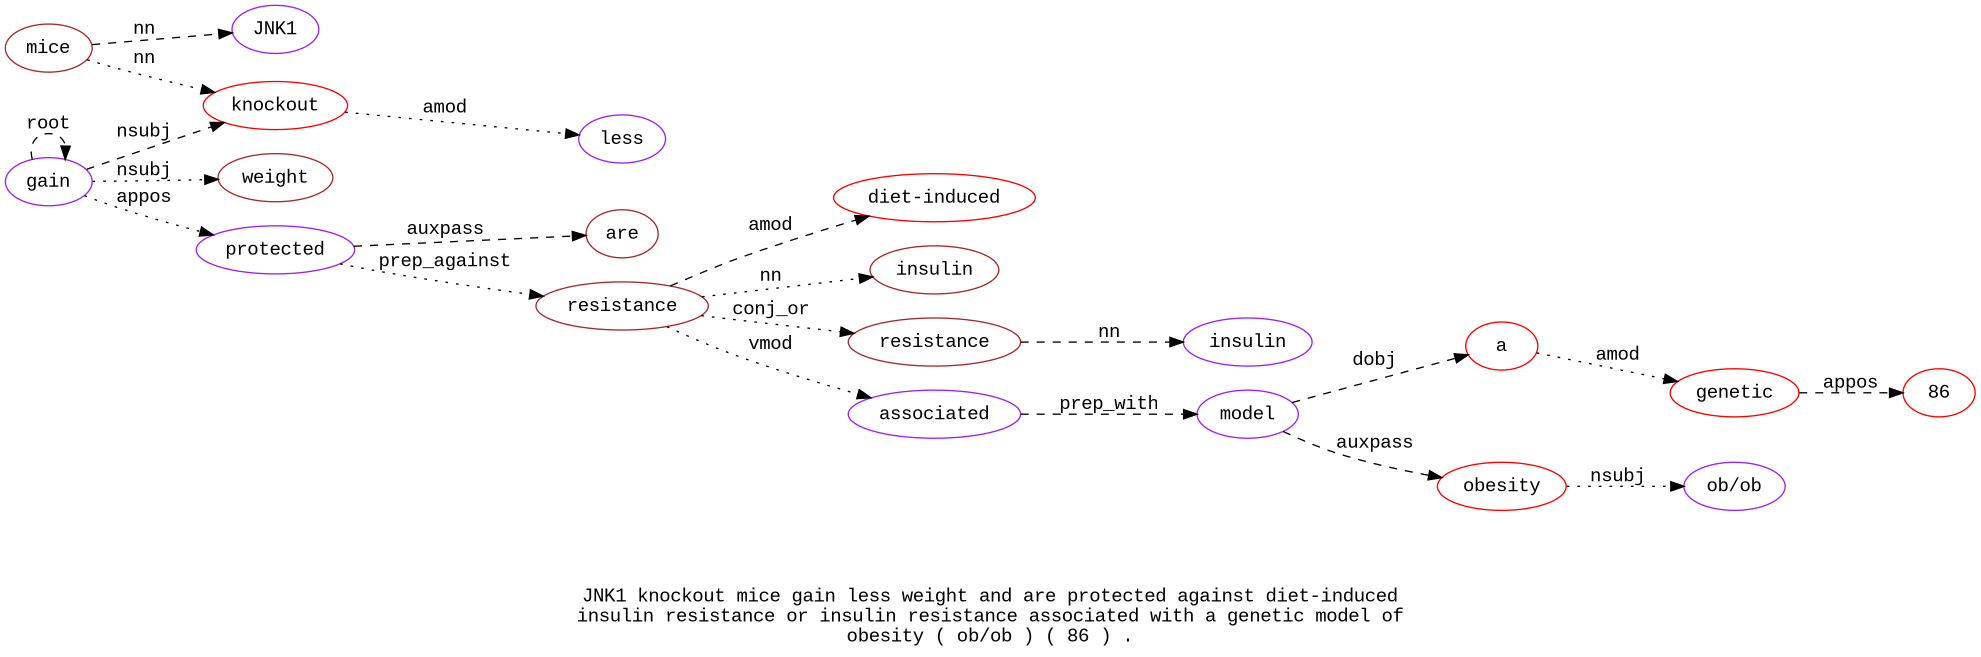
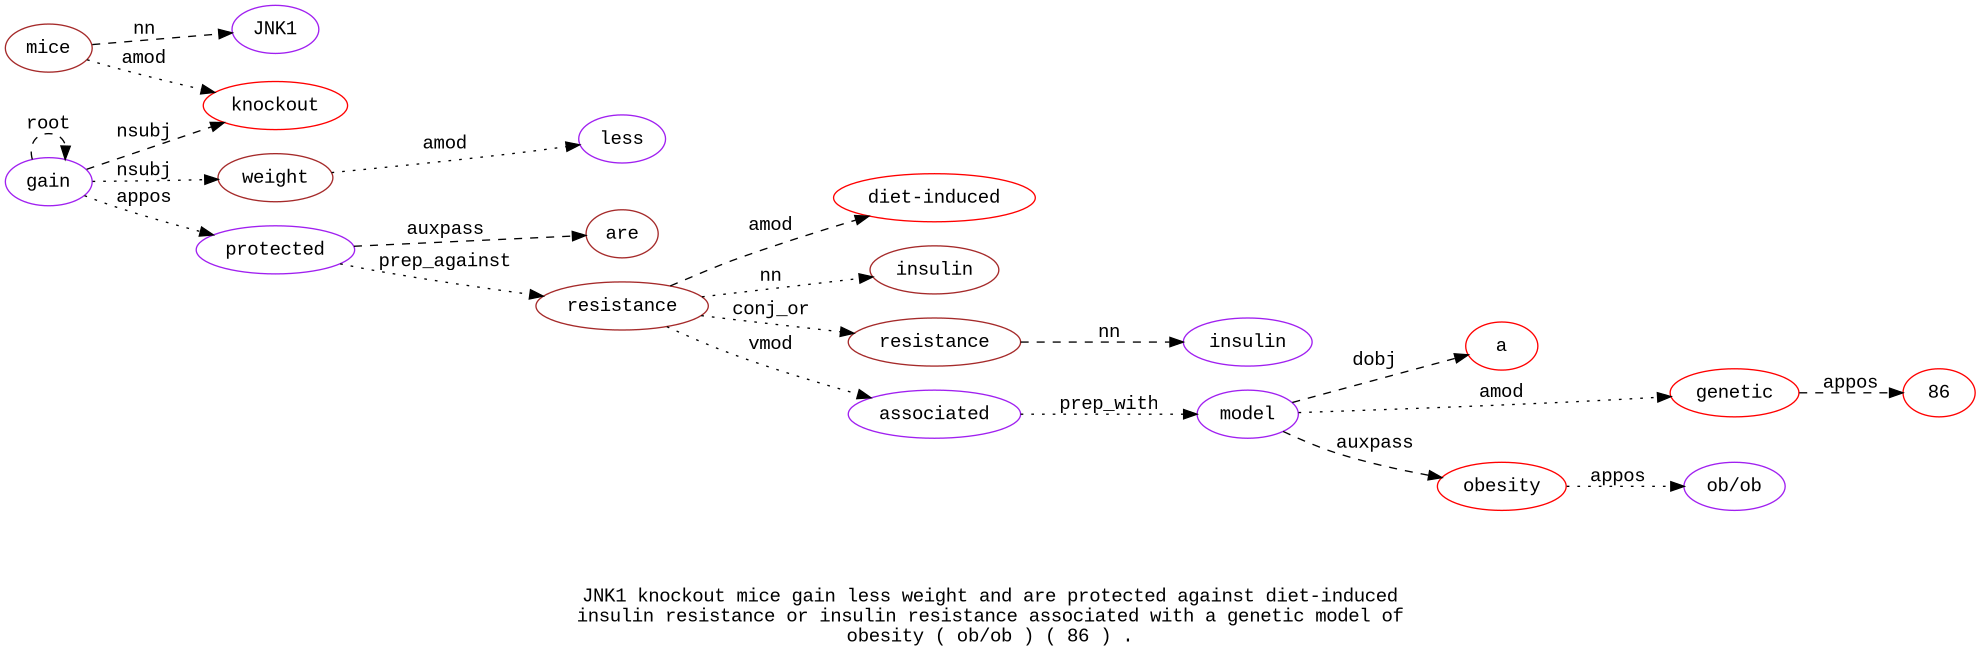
  digraph {
    fontname="Liberation Mono"
    label="JNK1 knockout mice gain less weight and are protected against diet-induced\ninsulin resistance or insulin resistance associated with a genetic model of\nobesity ( ob/ob ) ( 86 ) ."
    rankdir=LR
    node [color=purple fillcolor=white fontname="Liberation Mono" style=filled]
    edge [fontname="Liberation Mono" style=dotted]
    n1 [color=brown label=mice]
    n2 [label=JNK1]
    n3 [color=red label=knockout]
    n4 [label=gain]
    n5 [color=brown label=weight]
    n6 [label=protected]
    n7 [label=less]
    n8 [color=brown label=are]
    n9 [color=brown label=resistance]
    n10 [color=red label="diet-induced"]
    n11 [color=brown label=insulin]
    n12 [color=brown label=resistance]
    n13 [label=associated]
    n14 [label=insulin]
    n15 [label=model]
    n16 [color=red label=a]
    n17 [color=red label=genetic]
    n18 [color=red label=obesity]
    n19 [color=red label=86]
    n20 [label="ob/ob"]
    n1 -> n2 [label=nn style=dashed]
-   n1 -> n3 [label=nn]
+   n1 -> n3 [label=amod]
    n4 -> n3 [label=nsubj style=dashed]
    n4 -> n4 [label=root style=dashed]
    n4 -> n5 [label=nsubj]
    n4 -> n6 [label=appos]
-   n3 -> n7 [label=amod]
+   n5 -> n7 [label=amod]
    n6 -> n8 [label=auxpass style=dashed]
    n6 -> n9 [label=prep_against]
    n9 -> n10 [label=amod style=dashed]
    n9 -> n11 [label=nn]
    n9 -> n12 [label=conj_or]
    n9 -> n13 [label=vmod]
    n12 -> n14 [label=nn style=dashed]
-   n13 -> n15 [label=prep_with style=dashed]
+   n13 -> n15 [label=prep_with]
    n15 -> n16 [label=dobj style=dashed]
-   n16 -> n17 [label=amod]
+   n15 -> n17 [label=amod]
    n15 -> n18 [label=auxpass style=dashed]
    n17 -> n19 [label=appos style=dashed]
-   n18 -> n20 [label=nsubj]
+   n18 -> n20 [label=appos]
  }
